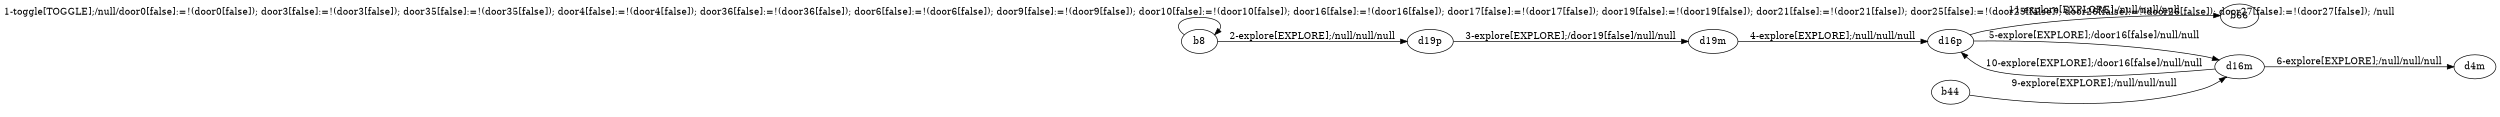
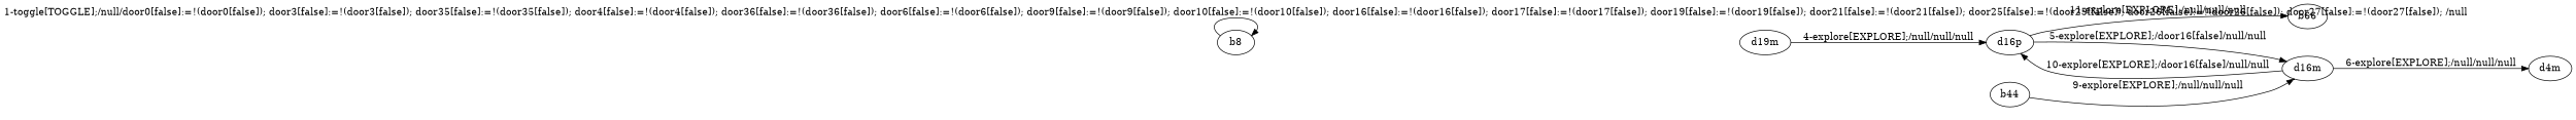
  digraph {
    rankdir=LR
    b8
-   d19p
    d19m
    d16p
    d16m
    n6 [label=b66]
    d4m
    b44
    b8 -> b8 [label="1-toggle[TOGGLE];/null/door0[false]:=!(door0[false]); door3[false]:=!(door3[false]); door35[false]:=!(door35[false]); door4[false]:=!(door4[false]); door36[false]:=!(door36[false]); door6[false]:=!(door6[false]); door9[false]:=!(door9[false]); door10[false]:=!(door10[false]); door16[false]:=!(door16[false]); door17[false]:=!(door17[false]); door19[false]:=!(door19[false]); door21[false]:=!(door21[false]); door25[false]:=!(door25[false]); door26[false]:=!(door26[false]); door27[false]:=!(door27[false]); /null"]
-   b8 -> d19p [label="2-explore[EXPLORE];/null/null/null"]
-   d19p -> d19m [label="3-explore[EXPLORE];/door19[false]/null/null"]
    d19m -> d16p [label="4-explore[EXPLORE];/null/null/null"]
    d16p -> d16m [label="5-explore[EXPLORE];/door16[false]/null/null"]
    d16p -> n6 [label="11-explore[EXPLORE];/null/null/null"]
    d16m -> d16p [label="10-explore[EXPLORE];/door16[false]/null/null"]
    d16m -> d4m [label="6-explore[EXPLORE];/null/null/null"]
    b44 -> d16m [label="9-explore[EXPLORE];/null/null/null"]
  }
